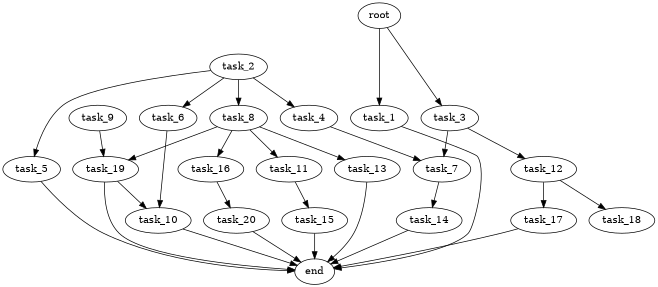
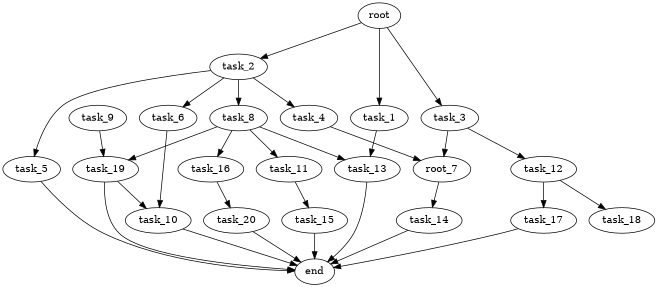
  digraph {
    fontname="DejaVu Serif"
    node [fontname="DejaVu Serif"]
    edge [fontname="DejaVu Serif"]
    root
    task_1
    task_2
    task_3
    end
    task_4
    task_5
    task_6
    task_8
-   task_7
+   task_7 [label=root_7]
    task_12
    task_10
    task_11
    task_13
    task_16
    task_19
    task_14
    task_9
    task_17
    task_18
    task_15
    task_20
    root -> task_1
+   root -> task_2
    root -> task_3
-   task_1 -> end
+   task_1 -> task_13
    task_2 -> task_4
    task_2 -> task_5
    task_2 -> task_6
    task_2 -> task_8
    task_3 -> task_7
    task_3 -> task_12
    task_4 -> task_7
    task_5 -> end
    task_6 -> task_10
    task_8 -> task_11
    task_8 -> task_13
    task_8 -> task_16
    task_8 -> task_19
    task_7 -> task_14
    task_12 -> task_17
    task_12 -> task_18
    task_10 -> end
    task_11 -> task_15
    task_13 -> end
    task_16 -> task_20
    task_19 -> end
    task_19 -> task_10
    task_14 -> end
    task_9 -> task_19
    task_17 -> end
    task_15 -> end
    task_20 -> end
  }
